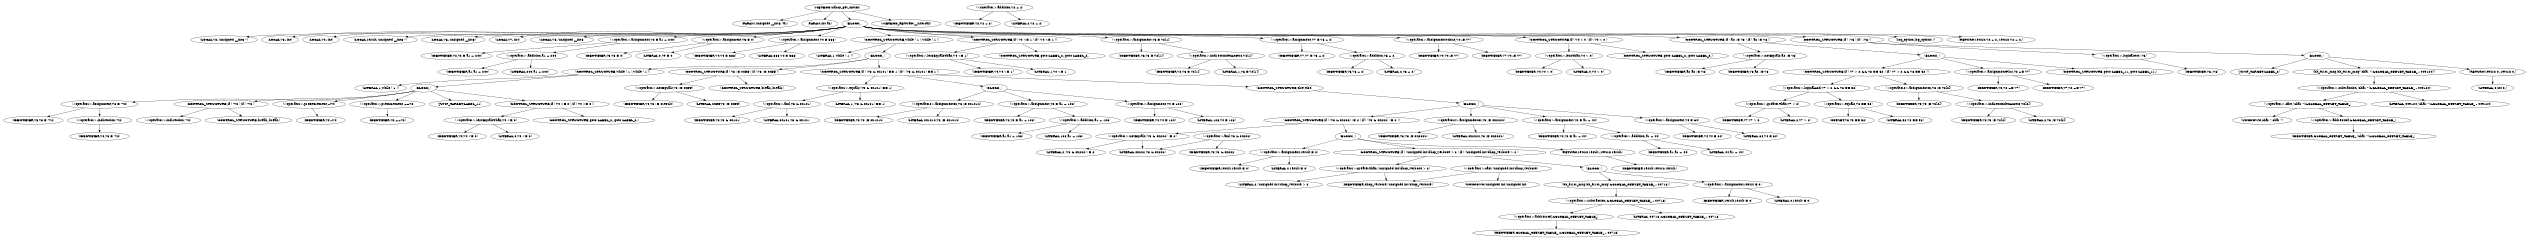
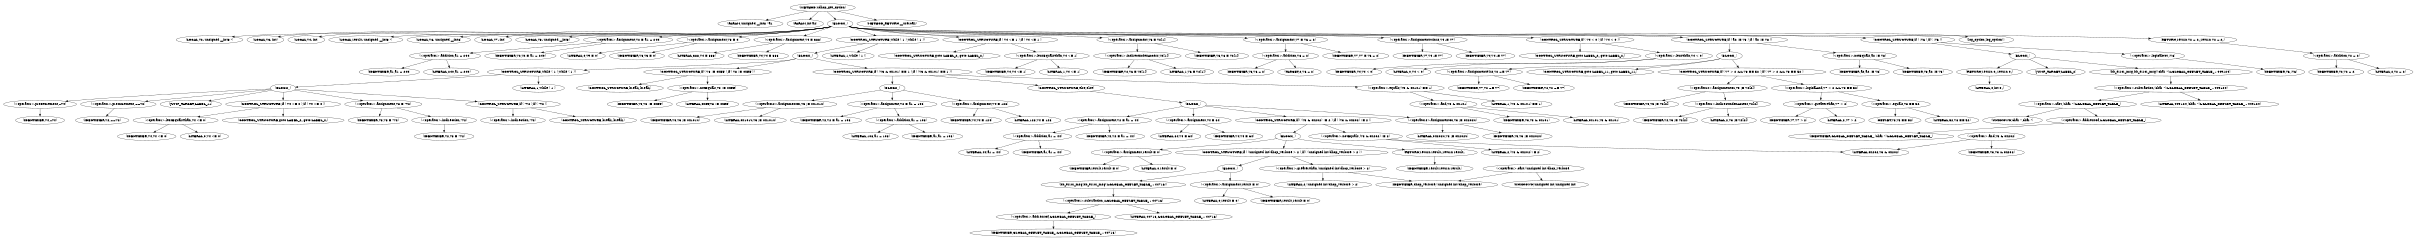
  digraph {
    n1 [label="(METHOD,udhcp_get_option)"]
    n2 [label="(PARAM,unsigned __int8 *a1)"]
    n3 [label="(PARAM,int a2)"]
    n4 [label="(BLOCK,,)"]
    n5 [label="(METHOD_RETURN,__usercall)"]
    n6 [label="(LOCAL,v2: unsigned __int8 *)"]
    n7 [label="(LOCAL,v3: int)"]
    n8 [label="(LOCAL,v4: int)"]
    n9 [label="(LOCAL,result: unsigned __int8 *)"]
    n10 [label="(LOCAL,v6: unsigned __int8)"]
    n11 [label="(LOCAL,v7: int)"]
    n12 [label="(LOCAL,v8: unsigned __int8)"]
    n13 [label="(<operator>.assignment,v2 = a1 + 240)"]
    n14 [label="(<operator>.assignment,v3 = 0)"]
    n15 [label="(<operator>.assignment,v4 = 388)"]
    n16 [label="(CONTROL_STRUCTURE,while ( 1 ),while ( 1 ))"]
    n17 [label="(CONTROL_STRUCTURE,if ( v4 <= 1 ),if ( v4 <= 1 ))"]
    n18 [label="(<operator>.assignment,v6 = v2[1])"]
    n19 [label="(<operator>.assignment,v7 = v6 + 2)"]
    n20 [label="(<operator>.assignmentMinus,v4 -= v7)"]
    n21 [label="(CONTROL_STRUCTURE,if ( v4 < 0 ),if ( v4 < 0 ))"]
    n22 [label="(CONTROL_STRUCTURE,if ( a2 != v8 ),if ( a2 != v8 ))"]
    n23 [label="(CONTROL_STRUCTURE,if ( !v6 ),if ( !v6 ))"]
    n24 [label="(log_option,log_option())"]
    n25 [label="(RETURN,return v2 + 2;,return v2 + 2;)"]
    n26 [label="(IDENTIFIER,v2,v2 = a1 + 240)"]
    n27 [label="(<operator>.addition,a1 + 240)"]
    n28 [label="(IDENTIFIER,v3,v3 = 0)"]
    n29 [label="(LITERAL,0,v9 = 0)"]
    n30 [label="(IDENTIFIER,v4,v4 = 388)"]
    n31 [label="(LITERAL,388,v4 = 388)"]
    n32 [label="(LITERAL,1,while ( 1 ))"]
    n33 [label="(BLOCK,,)"]
    n34 [label="(<operator>.lessEqualsThan,v4 <= 1)"]
    n35 [label="(CONTROL_STRUCTURE,goto LABEL_2;,goto LABEL_2;)"]
    n36 [label="(IDENTIFIER,v6,v6 = v2[1])"]
    n37 [label="(<operator>.indirectIndexAccess,v2[1])"]
    n38 [label="(IDENTIFIER,v7,v7 = v6 + 2)"]
    n39 [label="(<operator>.addition,v6 + 2)"]
    n40 [label="(IDENTIFIER,v4,v4 -= v7)"]
    n41 [label="(IDENTIFIER,v7,v4 -= v7)"]
    n42 [label="(<operator>.lessThan,v4 < 0)"]
    n43 [label="(CONTROL_STRUCTURE,goto LABEL_2;,goto LABEL_2;)"]
    n44 [label="(<operator>.notEquals,a2 != v8)"]
    n45 [label="(BLOCK,,)"]
    n46 [label="(<operator>.logicalNot,!v6)"]
    n47 [label="(BLOCK,,)"]
    n48 [label="(<operator>.addition,v2 + 2)"]
    n49 [label="(IDENTIFIER,a1,a1 + 240)"]
    n50 [label="(LITERAL,240,a1 + 240)"]
    n51 [label="(CONTROL_STRUCTURE,while ( 1 ),while ( 1 ))"]
    n52 [label="(CONTROL_STRUCTURE,if ( v8 != 0xFF ),if ( v8 != 0xFF ))"]
    n53 [label="(CONTROL_STRUCTURE,if ( (v3 & 0x101) == 1 ),if ( (v3 & 0x101) == 1 ))"]
    n54 [label="(LITERAL,1,while ( 1 ))"]
    n55 [label="(BLOCK,,)"]
    n56 [label="(<operator>.notEquals,v8 != 0xFF)"]
    n57 [label="(CONTROL_STRUCTURE,break;,break;)"]
    n58 [label="(<operator>.equals,(v3 & 0x101) == 1)"]
    n59 [label="(BLOCK,,)"]
    n60 [label="(CONTROL_STRUCTURE,else,else)"]
    n61 [label="(<operator>.assignment,v8 = *v2)"]
    n62 [label="(CONTROL_STRUCTURE,if ( *v2 ),if ( *v2 ))"]
    n63 [label="(<operator>.preDecrement,--v4)"]
    n64 [label="(<operator>.preIncrement,++v2)"]
    n65 [label="(JUMP_TARGET,LABEL_11)"]
    n66 [label="(CONTROL_STRUCTURE,if ( v4 <= 0 ),if ( v4 <= 0 ))"]
    n67 [label="(IDENTIFIER,v8,v8 = *v2)"]
    n68 [label="(<operator>.indirection,*v2)"]
    n69 [label="(<operator>.indirection,*v2)"]
    n70 [label="(CONTROL_STRUCTURE,break;,break;)"]
    n71 [label="(IDENTIFIER,v4,--v4)"]
    n72 [label="(IDENTIFIER,v2,++v2)"]
    n73 [label="(<operator>.lessEqualsThan,v4 <= 0)"]
    n74 [label="(CONTROL_STRUCTURE,goto LABEL_2;,goto LABEL_2;)"]
    n75 [label="(IDENTIFIER,v2,v8 = *v2)"]
    n76 [label="(IDENTIFIER,v4,v4 <= 0)"]
    n77 [label="(LITERAL,0,v4 <= 0)"]
-   n78 [label="(IDENTIFIER,v8,v8 != 0result)"]
+   n78 [label="(IDENTIFIER,v8,v8 != 0xFF)"]
    n79 [label="(LITERAL,0xFF,v8 != 0xFF)"]
    n80 [label="(<operator>.and,v3 & 0x101)"]
    n81 [label="(LITERAL,1,(v3 & 0x101) == 1)"]
    n82 [label="(<operators>.assignmentOr,v3 |= 0x101u)"]
    n83 [label="(<operator>.assignment,v2 = a1 + 108)"]
    n84 [label="(<operator>.assignment,v4 = 128)"]
    n85 [label="(BLOCK,,)"]
    n86 [label="(IDENTIFIER,v3,v3 & 0x101)"]
    n87 [label="(LITERAL,0x101,v3 & 0x101)"]
    n88 [label="(IDENTIFIER,v3,v3 |= 0x101u)"]
    n89 [label="(LITERAL,0x101u,v3 |= 0x101u)"]
    n90 [label="(IDENTIFIER,v2,v2 = a1 + 108)"]
    n91 [label="(<operator>.addition,a1 + 108)"]
    n92 [label="(IDENTIFIER,v4,v4 = 124)"]
    n93 [label="(LITERAL,128,v4 = 128)"]
    n94 [label="(IDENTIFIER,a1,a1 + 108)"]
    n95 [label="(LITERAL,108,a1 + 108)"]
    n96 [label="(CONTROL_STRUCTURE,if ( (v3 & 0x202) != 2 ),if ( (v3 & 0x202) != 2 ))"]
    n97 [label="(<operators>.assignmentOr,v3 |= 0x202u)"]
    n98 [label="(<operator>.assignment,v2 = a1 + 44)"]
    n99 [label="(<operator>.assignment,v4 = 64)"]
    n100 [label="(<operator>.notEquals,(v3 & 0x202) != 2)"]
    n101 [label="(BLOCK,,)"]
    n102 [label="(IDENTIFIER,v3,v3 |= 0x202u)"]
    n103 [label="(LITERAL,0x202u,v3 |= 0x202u)"]
    n104 [label="(IDENTIFIER,v2,v2 = a1 + 44)"]
    n105 [label="(<operator>.addition,a1 + 44)"]
    n106 [label="(IDENTIFIER,v4,v4 = 64)"]
    n107 [label="(LITERAL,64,v4 = 64)"]
    n108 [label="(LITERAL,2,(v3 & 0x202) != 2)"]
    n109 [label="(LITERAL,0x202,v3 & 0x202)"]
    n110 [label="(<operator>.assignment,result = 0)"]
    n111 [label="(CONTROL_STRUCTURE,if ( (unsigned int)dhcp_verbose > 2 ),if ( (unsigned int)dhcp_verbose > 2 ))"]
    n112 [label="(RETURN,return result;,return result;)"]
    n113 [label="(<operator>.and,v3 & 0x202)"]
    n114 [label="(IDENTIFIER,v3,v3 & 0x202)"]
    n115 [label="(IDENTIFIER,result,result = 0)"]
    n116 [label="(LITERAL,0,result = 0)"]
    n117 [label="(<operator>.greaterThan,(unsigned int)dhcp_verbose > 2)"]
    n118 [label="(BLOCK,,)"]
    n119 [label="(IDENTIFIER,result,return result;)"]
    n120 [label="(LITERAL,2,(unsigned int)dhcp_verbose > 2)"]
    n121 [label="(IDENTIFIER,dhcp_verbose,(unsigned int)dhcp_verbose)"]
    n122 [label="(bb_error_msg,bb_error_msg(&GLOBAL_OFFSET_TABLE_ - 44716))"]
    n123 [label="(<operator>.assignment,result = 0)"]
    n124 [label="(<operator>.cast,(unsigned int)dhcp_verbose)"]
    n125 [label="(UNKNOWN,unsigned int,unsigned int)"]
    n126 [label="(<operator>.subtraction,&GLOBAL_OFFSET_TABLE_ - 44716)"]
    n127 [label="(IDENTIFIER,result,result = 0)"]
    n128 [label="(LITERAL,0,result = 0)"]
    n129 [label="(<operator>.addressOf,&GLOBAL_OFFSET_TABLE_)"]
    n130 [label="(LITERAL,44716,&GLOBAL_OFFSET_TABLE_ - 44716)"]
    n131 [label="(IDENTIFIER,GLOBAL_OFFSET_TABLE_,&GLOBAL_OFFSET_TABLE_ - 44716)"]
    n132 [label="(IDENTIFIER,a1,a1 + 44)"]
    n133 [label="(LITERAL,44,a1 + 44)"]
    n134 [label="(IDENTIFIER,v4,v4 <= 1)"]
    n135 [label="(LITERAL,1,v4 <= 1)"]
    n136 [label="(IDENTIFIER,v2,v6 = v2[1])"]
    n137 [label="(LITERAL,1,v6 = v2[1])"]
    n138 [label="(IDENTIFIER,v6,v6 + 2)"]
-   n139 [label="(LITERAL,2,v6 + 2)"]
+   n139 [label="(TARGET,2,v6 + 2)"]
    n140 [label="(IDENTIFIER,v4,v4 < 0)"]
    n141 [label="(LITERAL,0,v4 < 0)"]
    n142 [label="(IDENTIFIER,a2,a2 != v8)"]
    n143 [label="(IDENTIFIER,v8,a2 != v8)"]
    n144 [label="(CONTROL_STRUCTURE,if ( v7 > 2 && v8 == 52 ),if ( v7 > 2 && v8 == 52 ))"]
    n145 [label="(<operator>.assignmentPlus,v2 += v7)"]
    n146 [label="(CONTROL_STRUCTURE,goto LABEL_11;,goto LABEL_11;)"]
    n147 [label="(<operator>.logicalAnd,v7 > 2 && v8 == 52)"]
    n148 [label="(<operators>.assignmentOr,v3 |= v2[2])"]
    n149 [label="(IDENTIFIER,v2,v2 += v7)"]
    n150 [label="(IDENTIFIER,v7,v2 += v7)"]
    n151 [label="(<operator>.greaterThan,v7 > 2)"]
    n152 [label="(<operator>.equals,v8 == 52)"]
    n153 [label="(IDENTIFIER,v3,v3 |= v2[2])"]
    n154 [label="(<operator>.indirectIndexAccess,v2[2])"]
    n155 [label="(IDENTIFIER,v7,v7 > 2)"]
    n156 [label="(LITERAL,2,v7 > 2)"]
    n157 [label="(OFFSET,v8,v8 == 52)"]
    n158 [label="(LITERAL,52,v8 == 52)"]
    n159 [label="(IDENTIFIER,v2,v3 |= v2[2])"]
    n160 [label="(LITERAL,2,v3 |= v2[2])"]
    n161 [label="(IDENTIFIER,v6,!v6)"]
    n162 [label="(JUMP_TARGET,LABEL_2)"]
    n163 [label="(bb_error_msg,bb_error_msg((char *)&GLOBAL_OFFSET_TABLE_ - 449124))"]
    n164 [label="(RETURN,return 0;,return 0;)"]
    n165 [label="(<operator>.subtraction,(char *)&GLOBAL_OFFSET_TABLE_ - 449124)"]
    n166 [label="(LITERAL,0,int 0;)"]
    n167 [label="(<operator>.cast,(char *)&GLOBAL_OFFSET_TABLE_)"]
    n168 [label="(LITERAL,449124,(char *)&GLOBAL_OFFSET_TABLE_ - 449124)"]
    n169 [label="(UNKNOWN,char *,char *)"]
    n170 [label="(<operator>.addressOf,&GLOBAL_OFFSET_TABLE_)"]
    n171 [label="(IDENTIFIER,GLOBAL_OFFSET_TABLE_,(char *)&GLOBAL_OFFSET_TABLE_)"]
    n172 [label="(IDENTIFIER,v2,v2 + 2)"]
    n173 [label="(LITERAL,2,v2 + 2)"]
    n1 -> n2
    n1 -> n3
    n1 -> n4
    n1 -> n5
    n4 -> n6
    n4 -> n7
    n4 -> n8
    n4 -> n9
    n4 -> n10
    n4 -> n11
    n4 -> n12
    n4 -> n13
    n4 -> n14
    n4 -> n15
    n4 -> n16
    n4 -> n17
    n4 -> n18
    n4 -> n19
    n4 -> n20
    n4 -> n21
    n4 -> n22
    n4 -> n23
    n4 -> n24
    n4 -> n25
    n13 -> n26
    n13 -> n27
    n14 -> n28
    n14 -> n29
    n15 -> n30
    n15 -> n31
    n16 -> n32
    n16 -> n33
    n17 -> n34
    n17 -> n35
    n18 -> n36
    n18 -> n37
    n19 -> n38
    n19 -> n39
    n20 -> n40
    n20 -> n41
    n21 -> n42
    n21 -> n43
    n22 -> n44
    n22 -> n45
    n23 -> n46
    n23 -> n47
+   n25 -> n48
    n27 -> n49
    n27 -> n50
    n33 -> n51
    n33 -> n52
    n33 -> n53
    n34 -> n134
    n34 -> n135
    n37 -> n136
    n37 -> n137
    n39 -> n138
    n39 -> n139
    n42 -> n140
    n42 -> n141
    n44 -> n142
    n44 -> n143
    n45 -> n144
    n45 -> n145
    n45 -> n146
    n46 -> n161
    n47 -> n162
    n47 -> n163
    n47 -> n164
    n48 -> n172
    n48 -> n173
    n51 -> n54
    n51 -> n55
    n52 -> n56
    n52 -> n57
    n53 -> n58
    n53 -> n59
    n53 -> n60
    n55 -> n61
    n55 -> n62
    n55 -> n63
    n55 -> n64
    n55 -> n65
    n55 -> n66
    n56 -> n78
    n56 -> n79
    n58 -> n80
    n58 -> n81
    n59 -> n82
    n59 -> n83
    n59 -> n84
    n60 -> n85
    n61 -> n67
    n61 -> n68
    n62 -> n69
    n62 -> n70
    n63 -> n71
    n64 -> n72
    n66 -> n73
    n66 -> n74
    n68 -> n75
    n73 -> n76
    n73 -> n77
    n80 -> n86
    n80 -> n87
    n82 -> n88
    n82 -> n89
    n83 -> n90
    n83 -> n91
    n84 -> n92
    n84 -> n93
    n85 -> n96
    n85 -> n97
    n85 -> n98
    n85 -> n99
    n91 -> n94
    n91 -> n95
    n96 -> n100
    n96 -> n101
    n97 -> n102
    n97 -> n103
    n98 -> n104
    n98 -> n105
    n99 -> n106
    n99 -> n107
    n100 -> n108
    n100 -> n109
    n101 -> n110
    n101 -> n111
    n101 -> n112
    n105 -> n132
    n105 -> n133
    n110 -> n115
    n110 -> n116
    n111 -> n117
    n111 -> n118
    n112 -> n119
    n113 -> n109
    n113 -> n114
    n117 -> n120
    n117 -> n121
    n118 -> n122
    n118 -> n123
    n122 -> n126
    n123 -> n127
    n123 -> n128
    n124 -> n121
    n124 -> n125
    n126 -> n129
    n126 -> n130
    n129 -> n131
    n144 -> n147
    n144 -> n148
    n145 -> n149
    n145 -> n150
    n147 -> n151
    n147 -> n152
    n148 -> n153
    n148 -> n154
    n151 -> n155
    n151 -> n156
    n152 -> n157
    n152 -> n158
    n154 -> n159
    n154 -> n160
    n163 -> n165
    n164 -> n166
    n165 -> n167
    n165 -> n168
    n167 -> n169
    n167 -> n170
    n170 -> n171
  }
